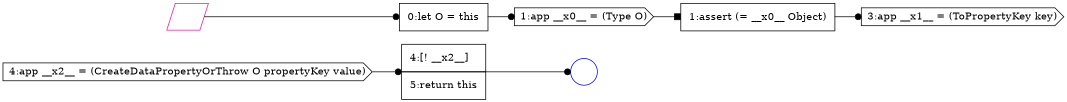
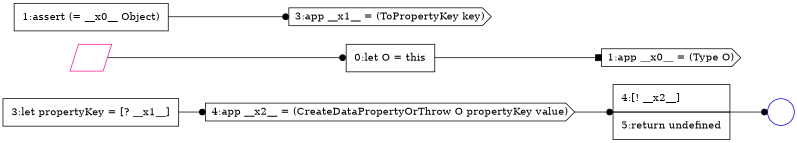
  digraph {
    rankdir=LR
    node [color=black fillcolor=white shape=none style=filled]
    edge [arrowhead=dot color=black]
    n1 [label=<<font color="black">4:app __x2__ = (CreateDataPropertyOrThrow O propertyKey value)</font>> shape=cds]
-   n2 [label=<<font color="black">     <table border="0" cellborder="1" cellspacing="0" cellpadding="10">       <tr><td align="left">4:[! __x2__]</td></tr>       <tr><td align="left">5:return this</td></tr>     </table>   </font>> margin=0]
+   n2 [label=<<font color="black">     <table border="0" cellborder="1" cellspacing="0" cellpadding="10">       <tr><td align="left">4:[! __x2__]</td></tr>       <tr><td align="left">5:return undefined</td></tr>     </table>   </font>> margin=0]
    n3 [color=blue label=" " shape=circle]
    n4 [label=<<font color="black">1:app __x0__ = (Type O)</font>> shape=cds]
    n5 [label=<<font color="black">     <table border="0" cellborder="1" cellspacing="0" cellpadding="10">       <tr><td align="left">1:assert (= __x0__ Object)</td></tr>     </table>   </font>> margin=0]
    n6 [label=<<font color="black">3:app __x1__ = (ToPropertyKey key)</font>> shape=cds]
    n7 [label=<<font color="black">     <table border="0" cellborder="1" cellspacing="0" cellpadding="10">       <tr><td align="left">0:let O = this</td></tr>     </table>   </font>> margin=0]
+   n8 [label=<<font color="black">     <table border="0" cellborder="1" cellspacing="0" cellpadding="10">       <tr><td align="left">3:let propertyKey = [? __x1__]</td></tr>     </table>   </font>> margin=0]
    n9 [color=deeppink label=" " shape=parallelogram]
    n1 -> n2
    n2 -> n3
-   n4 -> n5 [arrowhead=box]
    n5 -> n6
-   n7 -> n4
+   n7 -> n4 [arrowhead=box]
+   n8 -> n1
    n9 -> n7
  }
